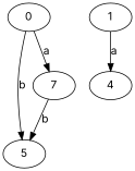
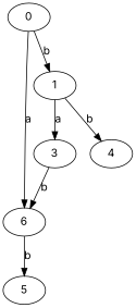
  strict digraph {
    fontname=Inter
    node [fontname=Inter]
    edge [fontname=Inter]
    0
    5
-   6 [label=7]
+   6
+   3
    1
    4
-   0 -> 5 [label=b]
+   0 -> 1 [label=b]
    0 -> 6 [label=a]
    6 -> 5 [label=b]
-   1 -> 4 [label=a]
+   3 -> 6 [label=b]
+   1 -> 3 [label=a]
+   1 -> 4 [label=b]
  }
